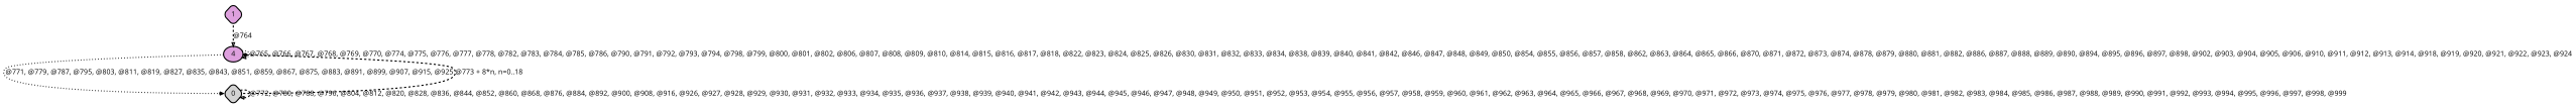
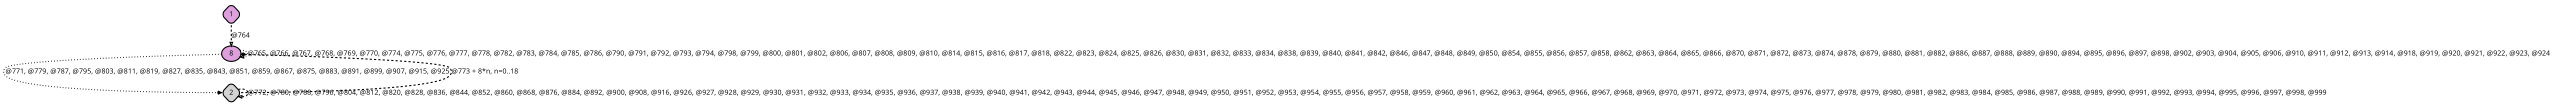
  digraph {
    fontname="Open Sans"
    node [fillcolor=plum fontname="Open Sans" fontsize=20 penwidth=3 shape=diamond style="rounded,filled"]
    edge [arrowhead=onormal arrowsize=1 color=black fontname="Open Sans" fontsize=20 penwidth=3 style=dashed]
-   4 [shape=ellipse]
+   4 [shape=ellipse label=8]
    1
-   2 [fillcolor=lightgrey label=0]
+   2 [fillcolor=lightgrey]
    4 -> 4 [label="@765, @766, @767, @768, @769, @770, @774, @775, @776, @777, @778, @782, @783, @784, @785, @786, @790, @791, @792, @793, @794, @798, @799, @800, @801, @802, @806, @807, @808, @809, @810, @814, @815, @816, @817, @818, @822, @823, @824, @825, @826, @830, @831, @832, @833, @834, @838, @839, @840, @841, @842, @846, @847, @848, @849, @850, @854, @855, @856, @857, @858, @862, @863, @864, @865, @866, @870, @871, @872, @873, @874, @878, @879, @880, @881, @882, @886, @887, @888, @889, @890, @894, @895, @896, @897, @898, @902, @903, @904, @905, @906, @910, @911, @912, @913, @914, @918, @919, @920, @921, @922, @923, @924" style=dotted]
    4 -> 2 [arrowhead=vee label="@771, @779, @787, @795, @803, @811, @819, @827, @835, @843, @851, @859, @867, @875, @883, @891, @899, @907, @915, @925" style=dotted]
    1 -> 4 [label="@764"]
    2 -> 4 [arrowhead=diamond label="@773 + 8*n, n=0..18"]
    2 -> 2 [label="@772, @780, @788, @796, @804, @812, @820, @828, @836, @844, @852, @860, @868, @876, @884, @892, @900, @908, @916, @926, @927, @928, @929, @930, @931, @932, @933, @934, @935, @936, @937, @938, @939, @940, @941, @942, @943, @944, @945, @946, @947, @948, @949, @950, @951, @952, @953, @954, @955, @956, @957, @958, @959, @960, @961, @962, @963, @964, @965, @966, @967, @968, @969, @970, @971, @972, @973, @974, @975, @976, @977, @978, @979, @980, @981, @982, @983, @984, @985, @986, @987, @988, @989, @990, @991, @992, @993, @994, @995, @996, @997, @998, @999"]
  }
